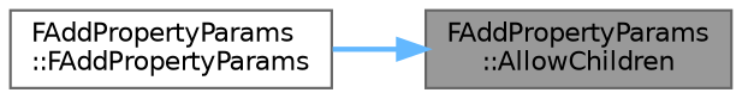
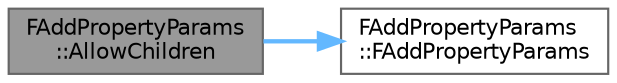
  digraph {
    rankdir=LR
    node [fontname=Helvetica fontsize=10 shape=box style=filled]
    n1 [color=gray40 fillcolor=grey60 fontcolor=black height=0.2 label="FAddPropertyParams\l::AllowChildren" width=0.4]
    n2 [color=grey40 fillcolor=white height=0.2 label="FAddPropertyParams\l::FAddPropertyParams" width=0.4]
-   n2 -> n1 [color=steelblue1 fontname=Helvetica fontsize=10 labelfontname=Helvetica labelfontsize=10 style=bold]
+   n1 -> n2 [color=steelblue1 fontname=Helvetica fontsize=10 labelfontname=Helvetica labelfontsize=10 style=bold]
  }
